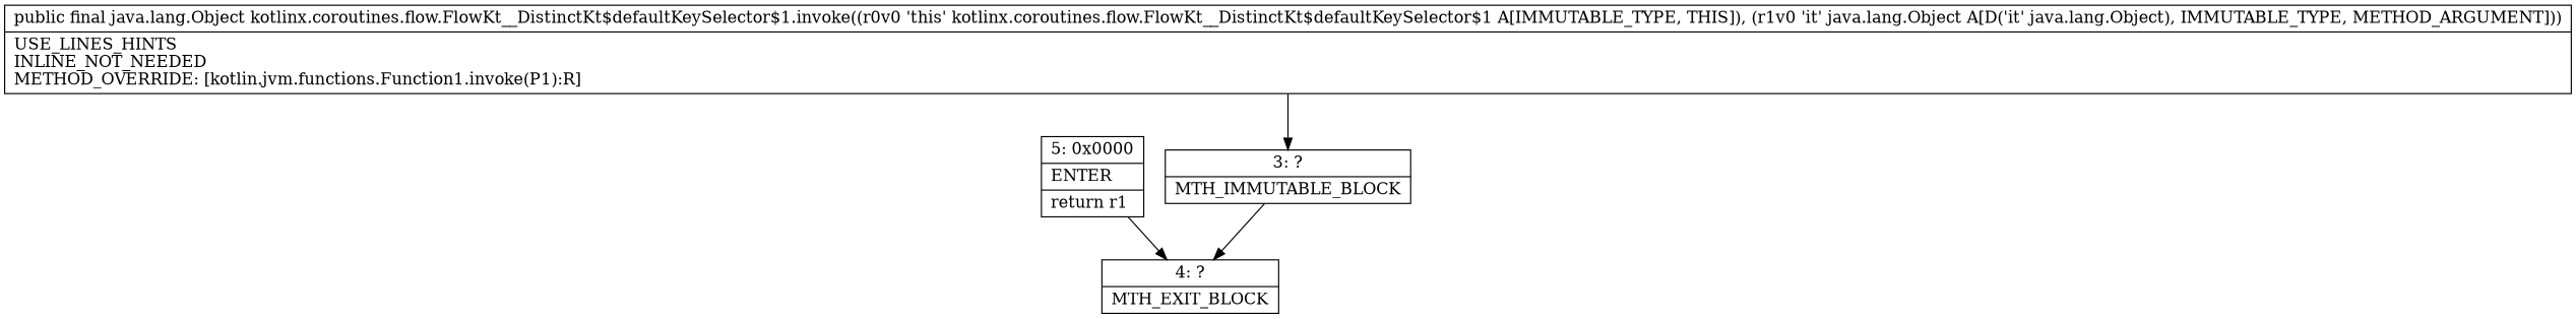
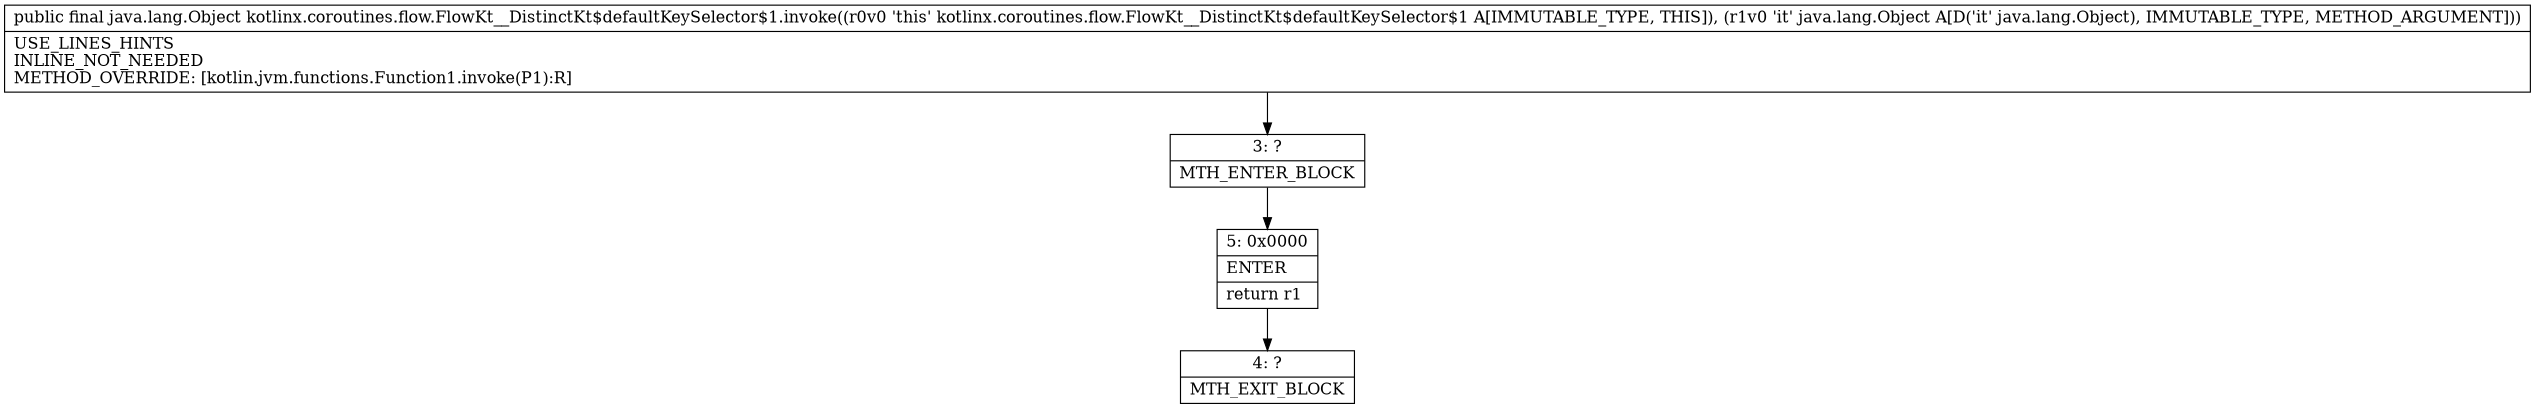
  digraph {
    node [shape=record]
-   n1 [label="{3\:\ ?|MTH_IMMUTABLE_BLOCK\l}"]
+   n1 [label="{3\:\ ?|MTH_ENTER_BLOCK\l}"]
    n2 [label="{5\:\ 0x0000|ENTER\l|return r1\l}"]
    n3 [label="{4\:\ ?|MTH_EXIT_BLOCK\l}"]
    n4 [label="{public final java.lang.Object kotlinx.coroutines.flow.FlowKt__DistinctKt$defaultKeySelector$1.invoke((r0v0 'this' kotlinx.coroutines.flow.FlowKt__DistinctKt$defaultKeySelector$1 A[IMMUTABLE_TYPE, THIS]), (r1v0 'it' java.lang.Object A[D('it' java.lang.Object), IMMUTABLE_TYPE, METHOD_ARGUMENT]))  | USE_LINES_HINTS\lINLINE_NOT_NEEDED\lMETHOD_OVERRIDE: [kotlin.jvm.functions.Function1.invoke(P1):R]\l}"]
-   n1 -> n3
+   n1 -> n2
    n2 -> n3
    n4 -> n1
  }
